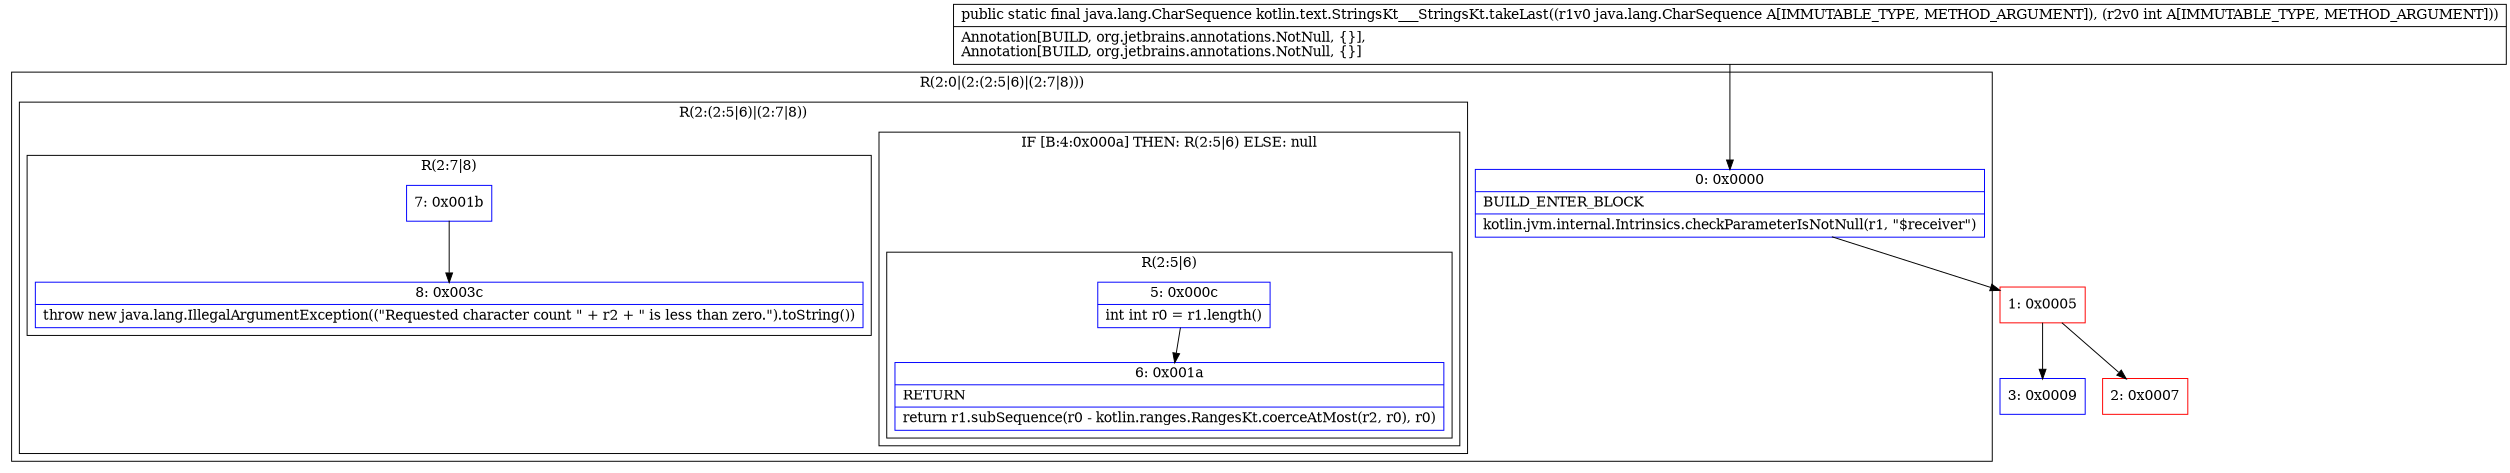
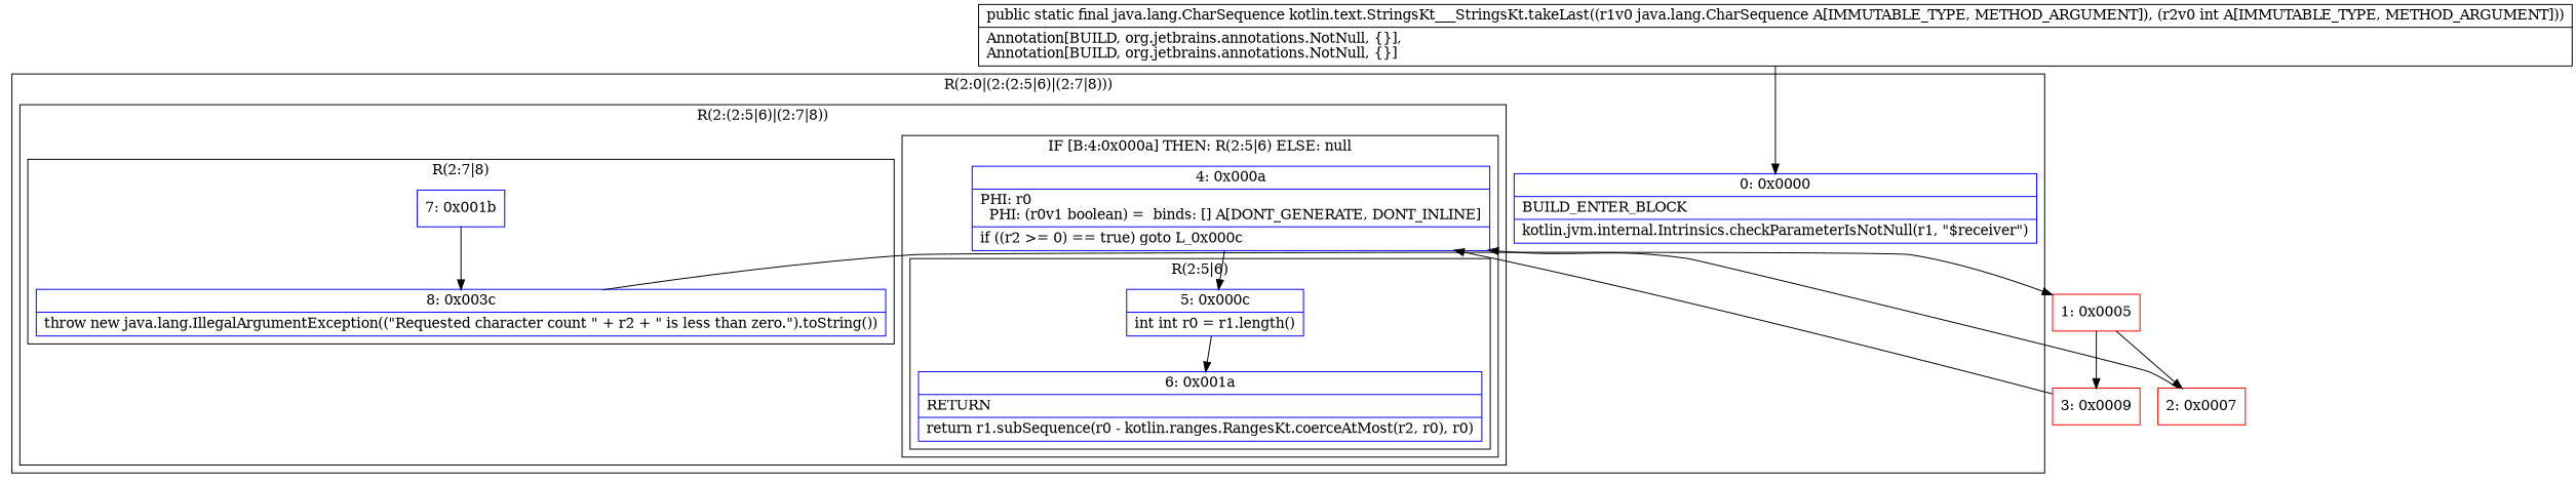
  digraph {
    node [color=blue shape=record]
    n1 [label="{5\:\ 0x000c|int int r0 = r1.length()\l}"]
    n2 [label="{6\:\ 0x001a|RETURN\l|return r1.subSequence(r0 \- kotlin.ranges.RangesKt.coerceAtMost(r2, r0), r0)\l}"]
+   n3 [label="{4\:\ 0x000a|PHI: r0 \l  PHI: (r0v1 boolean) =  binds: [] A[DONT_GENERATE, DONT_INLINE]\l|if ((r2 \>= 0) == true) goto L_0x000c\l}"]
    n4 [label="{7\:\ 0x001b}"]
    n5 [label="{8\:\ 0x003c|throw new java.lang.IllegalArgumentException((\"Requested character count \" + r2 + \" is less than zero.\").toString())\l}"]
    n6 [label="{0\:\ 0x0000|BUILD_ENTER_BLOCK\l|kotlin.jvm.internal.Intrinsics.checkParameterIsNotNull(r1, \"$receiver\")\l}"]
    n7 [color=red label="{1\:\ 0x0005}"]
    n8 [color=red label="{2\:\ 0x0007}"]
-   n9 [label="{3\:\ 0x0009}"]
+   n9 [color=red label="{3\:\ 0x0009}"]
    n10 [label="{public static final java.lang.CharSequence kotlin.text.StringsKt___StringsKt.takeLast((r1v0 java.lang.CharSequence A[IMMUTABLE_TYPE, METHOD_ARGUMENT]), (r2v0 int A[IMMUTABLE_TYPE, METHOD_ARGUMENT]))  | Annotation[BUILD, org.jetbrains.annotations.NotNull, \{\}], \lAnnotation[BUILD, org.jetbrains.annotations.NotNull, \{\}]\l}" color=""]
    subgraph cluster_1 {
      label="R(2:0|(2:(2:5|6)|(2:7|8)))"
      n6
      subgraph cluster_2 {
        label="R(2:(2:5|6)|(2:7|8))"
        subgraph cluster_3 {
          label="IF [B:4:0x000a] THEN: R(2:5|6) ELSE: null"
+         n3
          subgraph cluster_4 {
            label="R(2:5|6)"
            n1
            n2
          }
        }
        subgraph cluster_5 {
          label="R(2:7|8)"
          n4
          n5
        }
      }
    }
    n1 -> n2
+   n3 -> n1
    n4 -> n5
-   n6 -> n7
+   n5 -> n7
    n7 -> n8
    n7 -> n9
+   n8 -> n3
+   n9 -> n3
    n10 -> n6
  }
